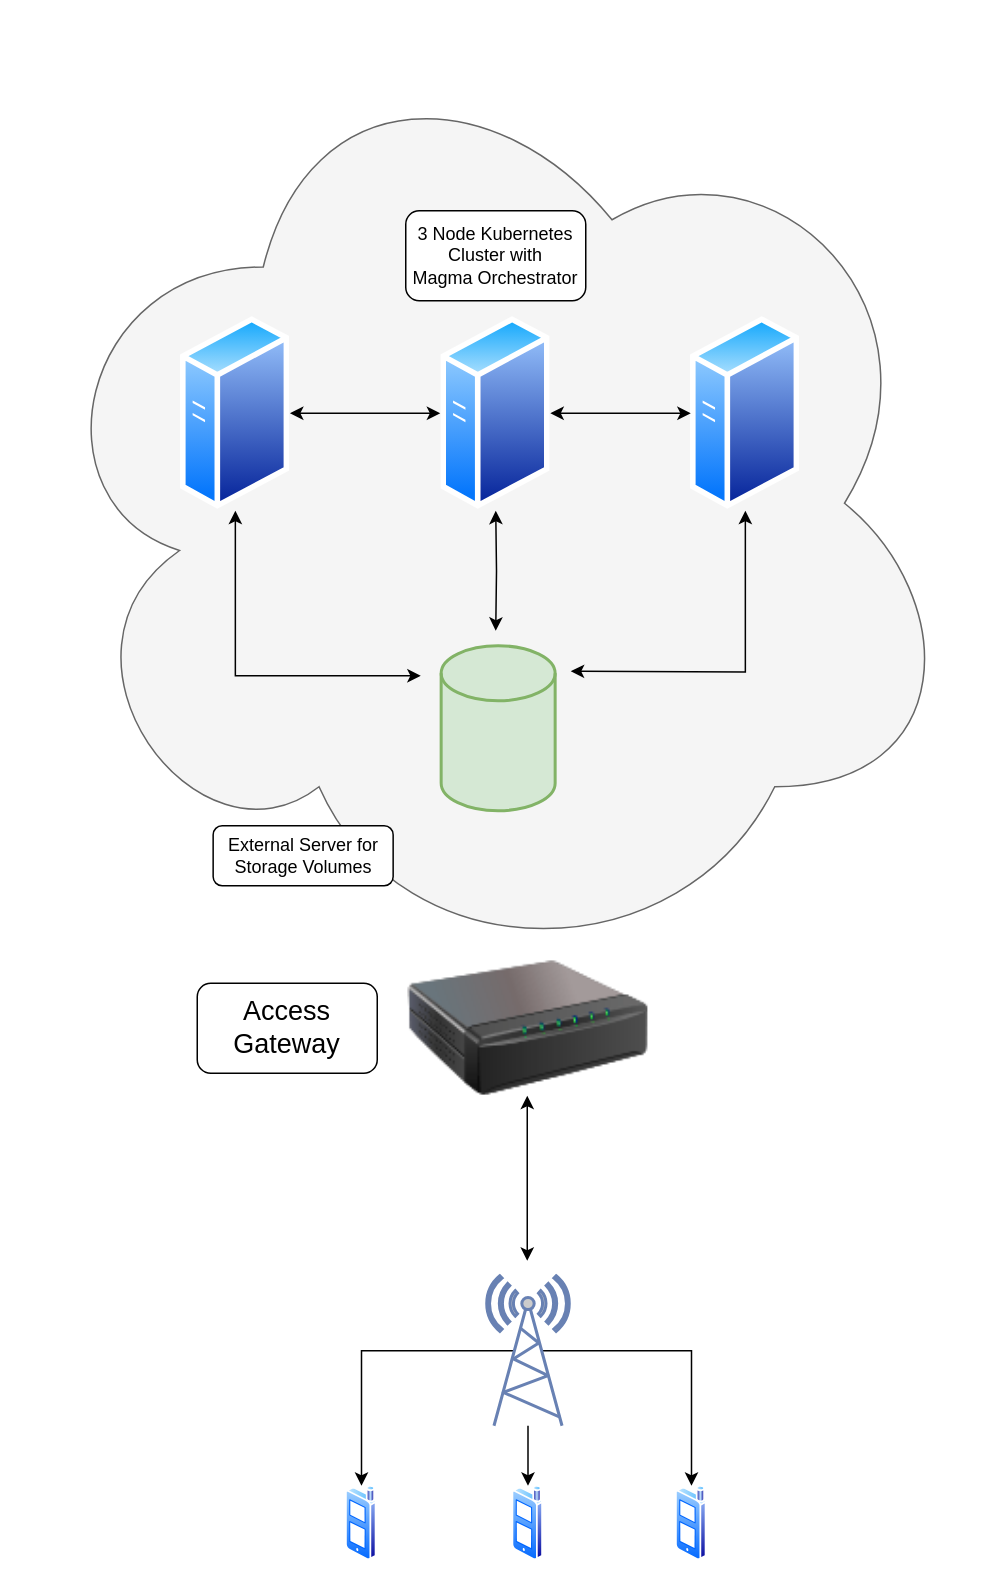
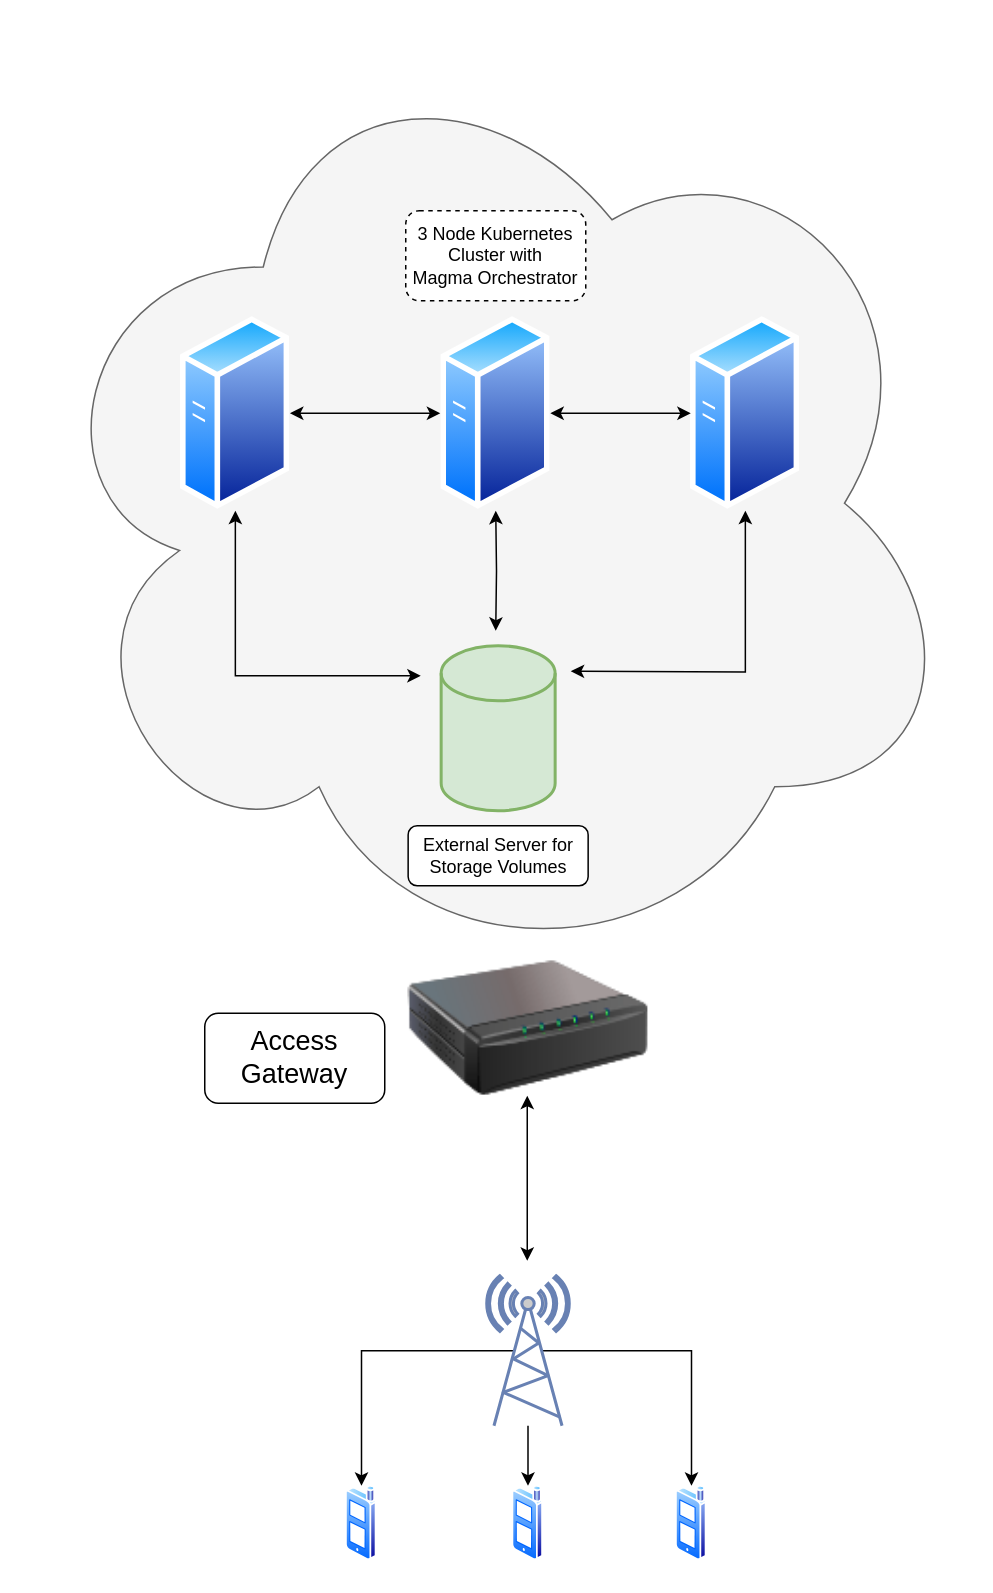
  <mxCell id="0" />
  <mxCell id="1" parent="0" />
  <mxCell id="2" value="" style="ellipse;shape=cloud;whiteSpace=wrap;html=1;fillColor=#f5f5f5;strokeColor=#666666;fontColor=#333333;" vertex="1" parent="1"><mxGeometry x="20" y="20" width="620" height="630" as="geometry" /></mxCell>
  <mxCell id="3" value="" style="aspect=fixed;perimeter=ellipsePerimeter;html=1;align=center;shadow=0;dashed=0;spacingTop=3;image;image=img/lib/active_directory/generic_server.svg;" parent="1" vertex="1"><mxGeometry x="293.6" y="210" width="72.8" height="130" as="geometry" /></mxCell>
  <mxCell id="4" value="" style="aspect=fixed;perimeter=ellipsePerimeter;html=1;align=center;shadow=0;dashed=0;spacingTop=3;image;image=img/lib/active_directory/generic_server.svg;" parent="1" vertex="1"><mxGeometry x="120" y="210" width="72.8" height="130" as="geometry" /></mxCell>
  <mxCell id="5" value="" style="aspect=fixed;perimeter=ellipsePerimeter;html=1;align=center;shadow=0;dashed=0;spacingTop=3;image;image=img/lib/active_directory/generic_server.svg;" parent="1" vertex="1"><mxGeometry x="460" y="210" width="72.8" height="130" as="geometry" /></mxCell>
- <mxCell id="6" value="3 Node Kubernetes Cluster with Magma&amp;nbsp;Orchestrator" style="rounded=1;whiteSpace=wrap;html=1;" parent="1" vertex="1"><mxGeometry x="270" y="140" width="120" height="60" as="geometry" /></mxCell>
+ <mxCell id="6" value="3 Node Kubernetes Cluster with Magma&amp;nbsp;Orchestrator" style="rounded=1;whiteSpace=wrap;html=1;dashed=1;" parent="1" vertex="1"><mxGeometry x="270" y="140" width="120" height="60" as="geometry" /></mxCell>
  <mxCell id="7" value="" style="endArrow=classic;startArrow=classic;html=1;" parent="1" source="4" edge="1"><mxGeometry width="50" height="50" relative="1" as="geometry"><mxPoint x="260" y="300" as="sourcePoint" /><mxPoint x="293" y="275" as="targetPoint" /></mxGeometry></mxCell>
  <mxCell id="8" value="" style="endArrow=classic;startArrow=classic;html=1;entryX=0;entryY=0.5;entryDx=0;entryDy=0;" parent="1" source="3" target="5" edge="1"><mxGeometry width="50" height="50" relative="1" as="geometry"><mxPoint x="359.8" y="335" as="sourcePoint" /><mxPoint x="430.511" y="285" as="targetPoint" /></mxGeometry></mxCell>
  <mxCell id="9" value="" style="strokeWidth=2;html=1;shape=mxgraph.flowchart.database;whiteSpace=wrap;fillColor=#d5e8d4;strokeColor=#82b366;" parent="1" vertex="1"><mxGeometry x="293.6" y="430" width="76" height="110" as="geometry" /></mxCell>
- <mxCell id="10" value="External Server for Storage Volumes" style="rounded=1;whiteSpace=wrap;html=1;" parent="1" vertex="1"><mxGeometry x="141.6" y="550" width="120" height="40" as="geometry" /></mxCell>
+ <mxCell id="10" value="External Server for Storage Volumes" style="rounded=1;whiteSpace=wrap;html=1;" parent="1" vertex="1"><mxGeometry x="271.6" y="550" width="120" height="40" as="geometry" /></mxCell>
  <mxCell id="11" value="" style="endArrow=classic;startArrow=classic;html=1;rounded=0;edgeStyle=orthogonalEdgeStyle;entryX=0.5;entryY=1;entryDx=0;entryDy=0;" parent="1" target="3" edge="1"><mxGeometry width="50" height="50" relative="1" as="geometry"><mxPoint x="330" y="420" as="sourcePoint" /><mxPoint x="350" y="340" as="targetPoint" /></mxGeometry></mxCell>
  <mxCell id="12" value="" style="endArrow=classic;startArrow=classic;html=1;rounded=0;edgeStyle=orthogonalEdgeStyle;entryX=0.5;entryY=1;entryDx=0;entryDy=0;" parent="1" target="5" edge="1"><mxGeometry width="50" height="50" relative="1" as="geometry"><mxPoint x="380" y="447" as="sourcePoint" /><mxPoint x="510" y="360" as="targetPoint" /></mxGeometry></mxCell>
  <mxCell id="13" value="" style="endArrow=classic;startArrow=classic;html=1;rounded=0;edgeStyle=orthogonalEdgeStyle;exitX=0.5;exitY=1;exitDx=0;exitDy=0;" parent="1" source="4" edge="1"><mxGeometry width="50" height="50" relative="1" as="geometry"><mxPoint x="96.4" y="420" as="sourcePoint" /><mxPoint x="280" y="450" as="targetPoint" /><Array as="points"><mxPoint x="156" y="450" /><mxPoint x="226" y="450" /></Array></mxGeometry></mxCell>
  <mxCell id="14" value="" style="image;html=1;image=img/lib/clip_art/networking/Print_Server_128x128.png" vertex="1" parent="1"><mxGeometry x="271.6" y="600" width="160" height="170" as="geometry" /></mxCell>
  <mxCell id="15" style="edgeStyle=orthogonalEdgeStyle;rounded=0;orthogonalLoop=1;jettySize=auto;html=1;exitX=0.33;exitY=0.5;exitDx=0;exitDy=0;exitPerimeter=0;entryX=0.5;entryY=0;entryDx=0;entryDy=0;" edge="1" parent="1" source="18" target="20"><mxGeometry relative="1" as="geometry" /></mxCell>
  <mxCell id="16" style="edgeStyle=orthogonalEdgeStyle;rounded=0;orthogonalLoop=1;jettySize=auto;html=1;exitX=0.67;exitY=0.5;exitDx=0;exitDy=0;exitPerimeter=0;" edge="1" parent="1" source="18" target="21"><mxGeometry relative="1" as="geometry" /></mxCell>
  <mxCell id="17" style="edgeStyle=orthogonalEdgeStyle;rounded=0;orthogonalLoop=1;jettySize=auto;html=1;exitX=0.5;exitY=1;exitDx=0;exitDy=0;exitPerimeter=0;" edge="1" parent="1" source="18" target="22"><mxGeometry relative="1" as="geometry" /></mxCell>
  <mxCell id="18" value="" style="fontColor=#0066CC;verticalAlign=top;verticalLabelPosition=bottom;labelPosition=center;align=center;html=1;outlineConnect=0;fillColor=#CCCCCC;strokeColor=#6881B3;gradientColor=none;gradientDirection=north;strokeWidth=2;shape=mxgraph.networks.radio_tower;" vertex="1" parent="1"><mxGeometry x="324" y="850" width="55" height="100" as="geometry" /></mxCell>
  <mxCell id="19" value="" style="endArrow=classic;startArrow=classic;html=1;rounded=0;edgeStyle=orthogonalEdgeStyle;" edge="1" parent="1"><mxGeometry width="50" height="50" relative="1" as="geometry"><mxPoint x="351" y="840" as="sourcePoint" /><mxPoint x="351" y="730" as="targetPoint" /><Array as="points"><mxPoint x="351" y="750" /><mxPoint x="351" y="750" /></Array></mxGeometry></mxCell>
  <mxCell id="20" value="" style="aspect=fixed;perimeter=ellipsePerimeter;html=1;align=center;shadow=0;dashed=0;spacingTop=3;image;image=img/lib/active_directory/cell_phone.svg;" vertex="1" parent="1"><mxGeometry x="230" y="990" width="21" height="50" as="geometry" /></mxCell>
  <mxCell id="21" value="" style="aspect=fixed;perimeter=ellipsePerimeter;html=1;align=center;shadow=0;dashed=0;spacingTop=3;image;image=img/lib/active_directory/cell_phone.svg;" vertex="1" parent="1"><mxGeometry x="450" y="990" width="21" height="50" as="geometry" /></mxCell>
  <mxCell id="22" value="" style="aspect=fixed;perimeter=ellipsePerimeter;html=1;align=center;shadow=0;dashed=0;spacingTop=3;image;image=img/lib/active_directory/cell_phone.svg;" vertex="1" parent="1"><mxGeometry x="341" y="990" width="21" height="50" as="geometry" /></mxCell>
- <mxCell id="23" value="&lt;font style=&quot;font-size: 18px&quot;&gt;Access Gateway&lt;/font&gt;" style="rounded=1;whiteSpace=wrap;html=1;" vertex="1" parent="1"><mxGeometry x="131" y="655" width="120" height="60" as="geometry" /></mxCell>
+ <mxCell id="23" value="&lt;font style=&quot;font-size: 18px&quot;&gt;Access Gateway&lt;/font&gt;" style="rounded=1;whiteSpace=wrap;html=1;" vertex="1" parent="1"><mxGeometry x="136" y="675" width="120" height="60" as="geometry" /></mxCell>
